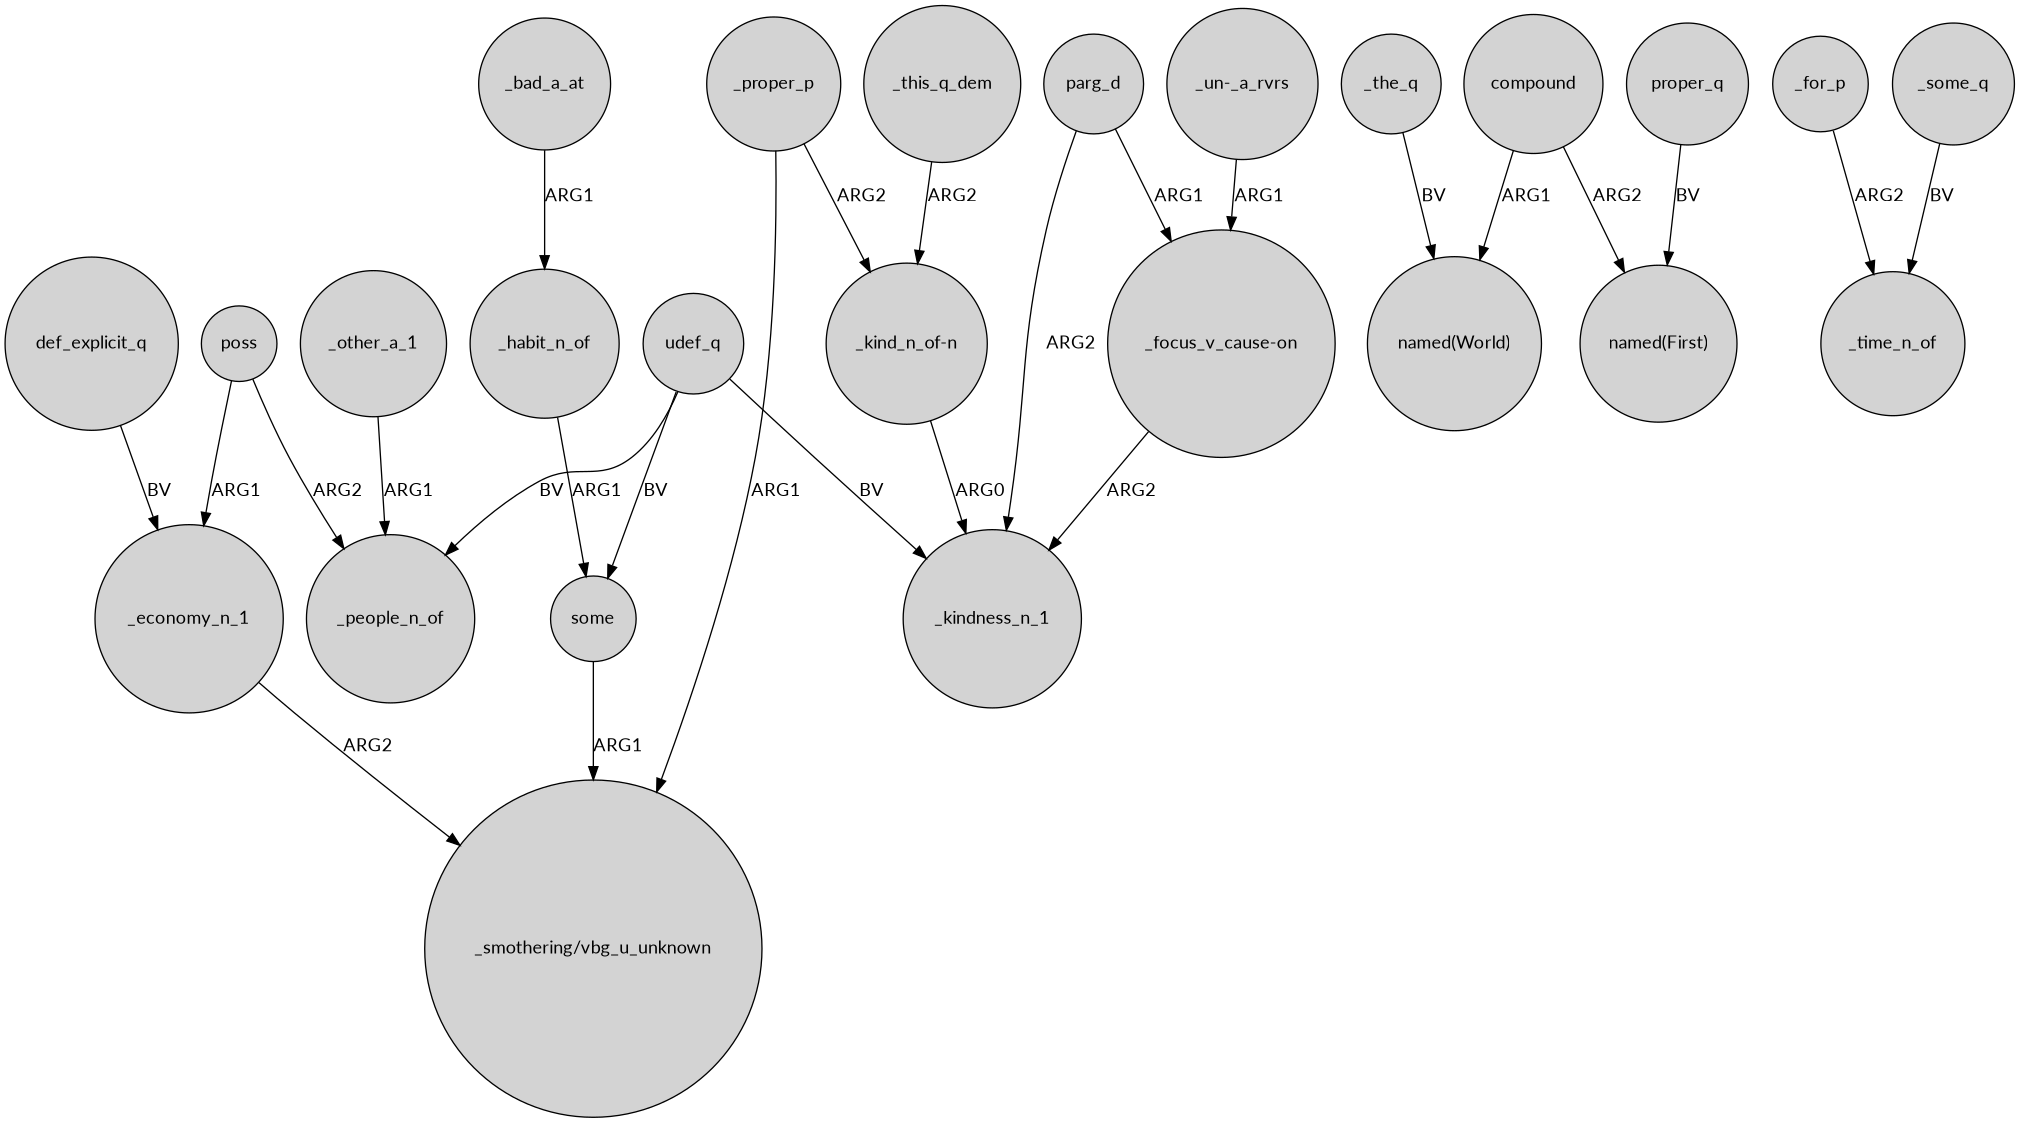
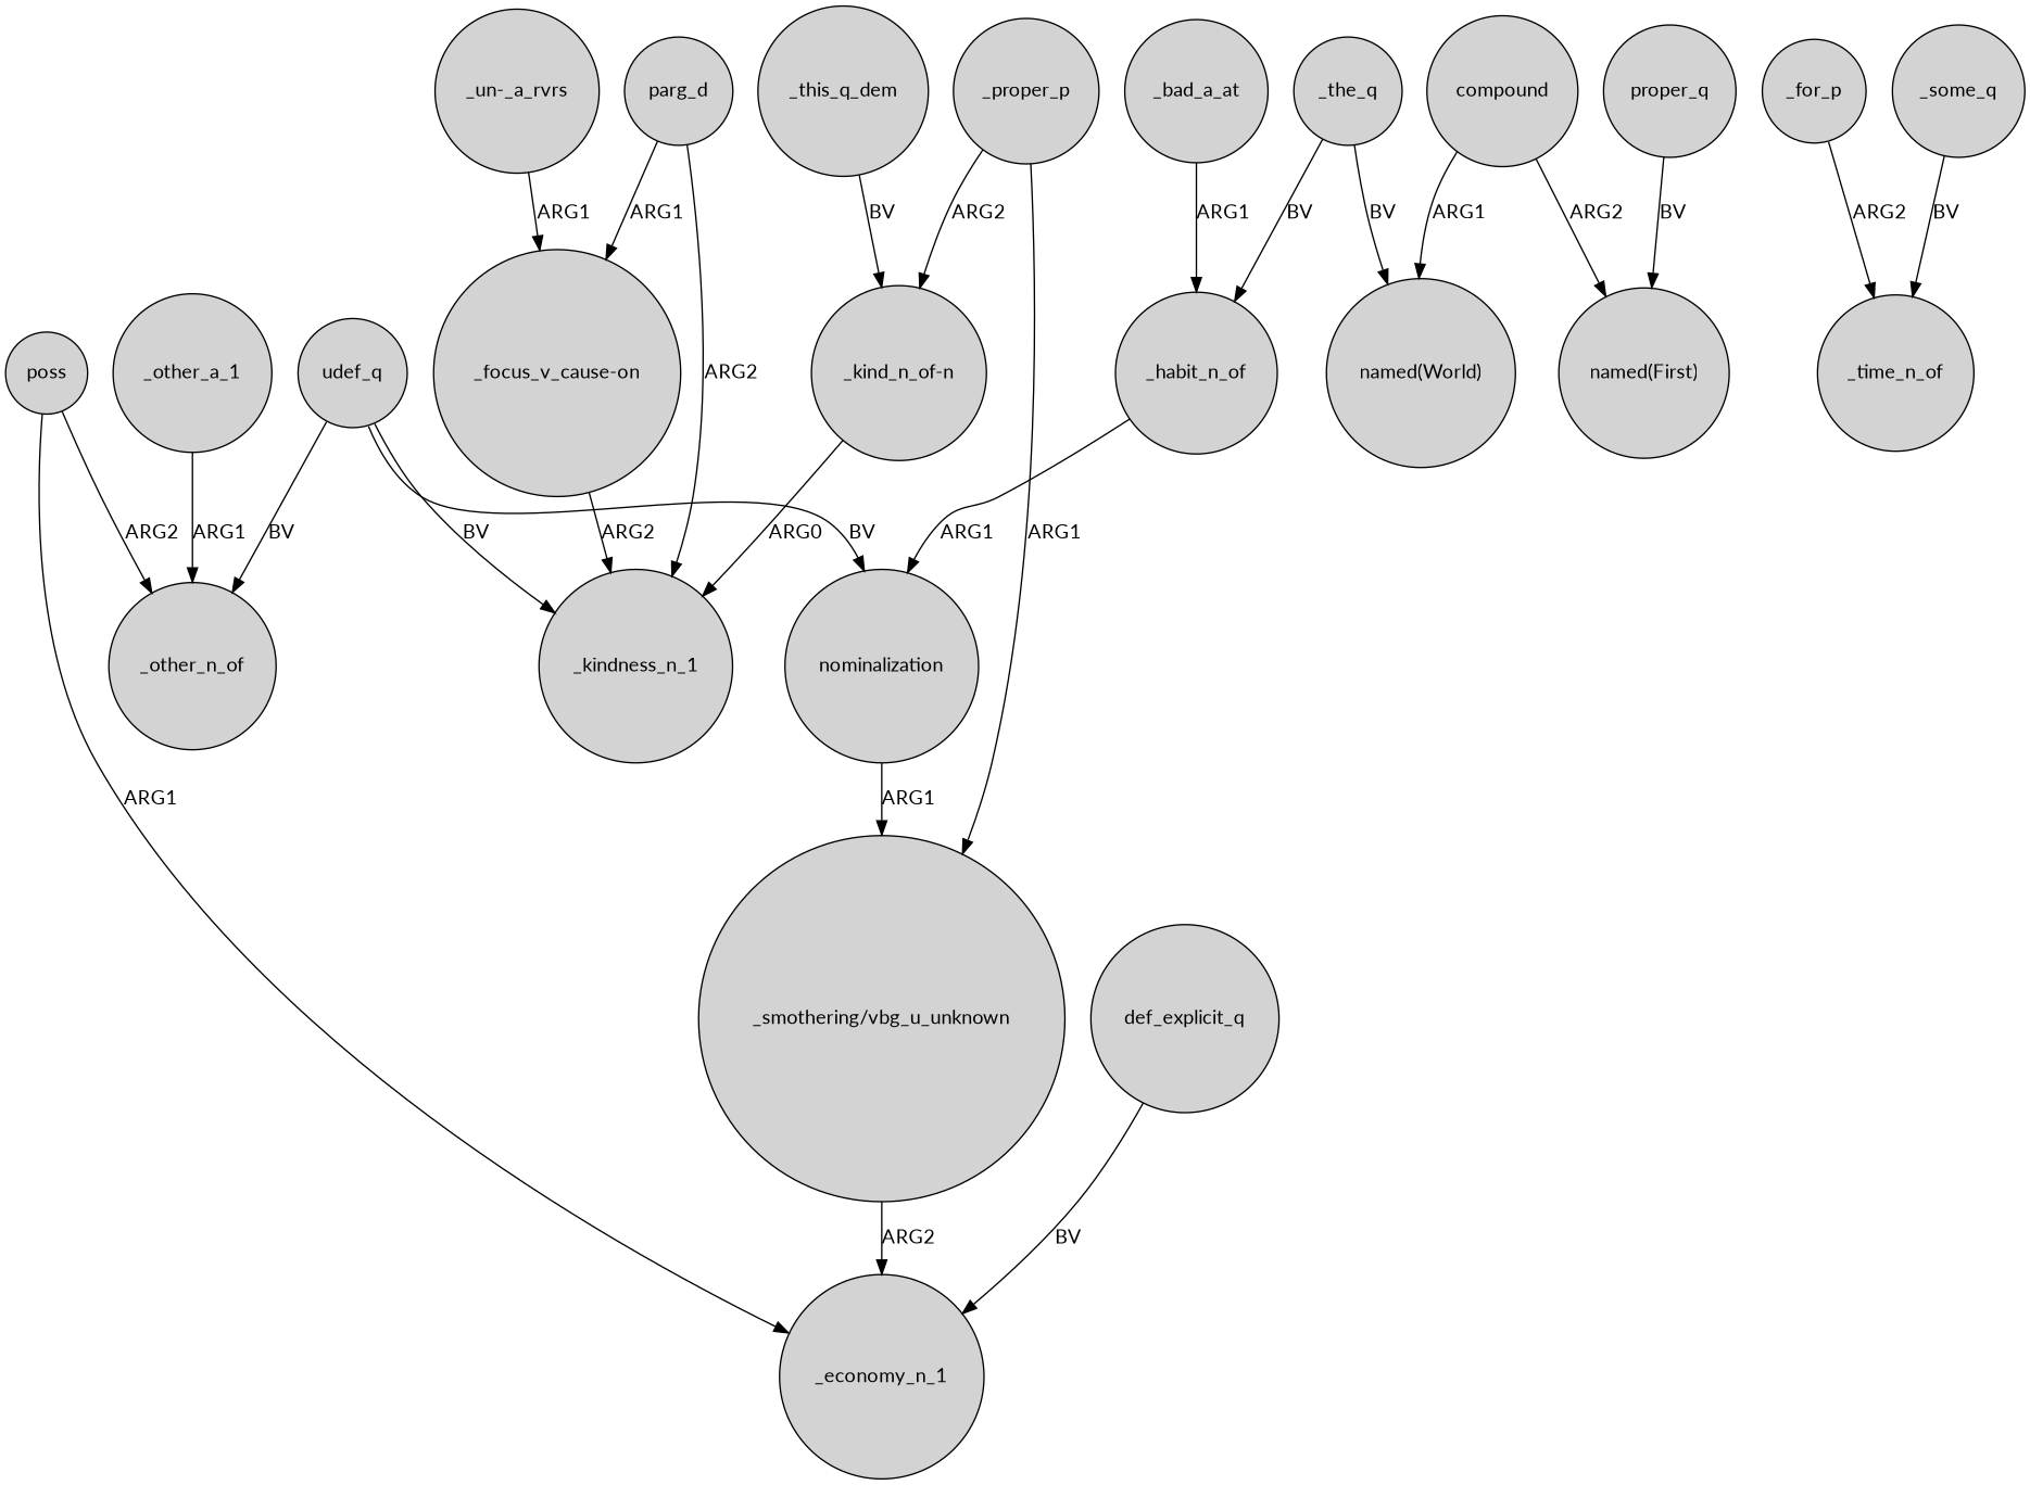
  digraph {
    fontname=Lato
    node [fontname=Lato shape=circle style=filled]
    edge [fontname=Lato]
    poss
-   _people_n_of
+   _people_n_of [label=_other_n_of]
    _economy_n_1
    _the_q
    _habit_n_of
    "named(World)"
-   nominalization [label=some]
+   nominalization
    "_smothering/vbg_u_unknown"
    _this_q_dem
    "_kind_n_of-n"
    _kindness_n_1
    def_explicit_q
    _other_a_1
    proper_q
    "named(First)"
    "_focus_v_cause-on"
    compound
    parg_d
    _for_p
    _time_n_of
    _bad_a_at
    udef_q
    n23 [label=_proper_p]
    "_un-_a_rvrs"
    _some_q
    poss -> _people_n_of [label=ARG2]
    poss -> _economy_n_1 [label=ARG1]
+   _the_q -> _habit_n_of [label=BV]
    _the_q -> "named(World)" [label=BV]
    _habit_n_of -> nominalization [label=ARG1]
    nominalization -> "_smothering/vbg_u_unknown" [label=ARG1]
-   _economy_n_1 -> "_smothering/vbg_u_unknown" [label=ARG2]
-   _this_q_dem -> "_kind_n_of-n" [label=ARG2]
+   "_smothering/vbg_u_unknown" -> _economy_n_1 [label=ARG2]
+   _this_q_dem -> "_kind_n_of-n" [label=BV]
    "_kind_n_of-n" -> _kindness_n_1 [label=ARG0]
    def_explicit_q -> _economy_n_1 [label=BV]
    _other_a_1 -> _people_n_of [label=ARG1]
    proper_q -> "named(First)" [label=BV]
    "_focus_v_cause-on" -> _kindness_n_1 [label=ARG2]
    compound -> "named(World)" [label=ARG1]
    compound -> "named(First)" [label=ARG2]
    parg_d -> _kindness_n_1 [label=ARG2]
    parg_d -> "_focus_v_cause-on" [label=ARG1]
    _for_p -> _time_n_of [label=ARG2]
    _bad_a_at -> _habit_n_of [label=ARG1]
    udef_q -> _people_n_of [label=BV]
    udef_q -> nominalization [label=BV]
    udef_q -> _kindness_n_1 [label=BV]
    n23 -> "_smothering/vbg_u_unknown" [label=ARG1]
    n23 -> "_kind_n_of-n" [label=ARG2]
    "_un-_a_rvrs" -> "_focus_v_cause-on" [label=ARG1]
    _some_q -> _time_n_of [label=BV]
  }
